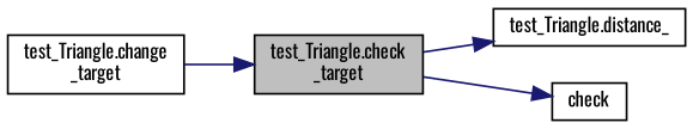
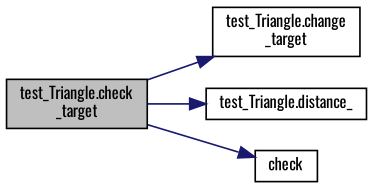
  digraph {
    fontname=Oswald
    rankdir=LR
    node [color=black fillcolor=white fontname=Oswald fontsize=10 shape=record style=filled]
    edge [color=midnightblue fontname=Oswald fontsize=10 labelfontname=Helvetica labelfontsize=10 style=solid]
    n1 [fillcolor=grey75 fontcolor=black height=0.2 label="test_Triangle.check\l_target" width=0.4]
    n2 [height=0.2 label="test_Triangle.change\l_target" width=0.4]
    n3 [height=0.2 label="test_Triangle.distance_" width=0.4]
    n4 [height=0.2 label=check width=0.4]
-   n2 -> n1
+   n1 -> n2
    n1 -> n3
    n1 -> n4
  }
